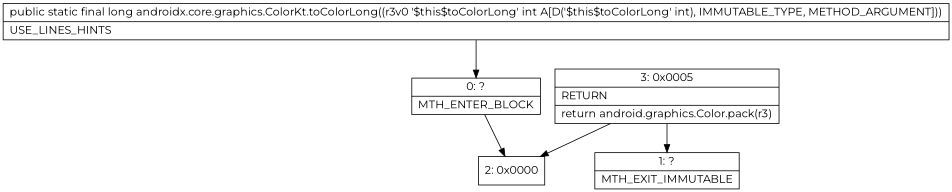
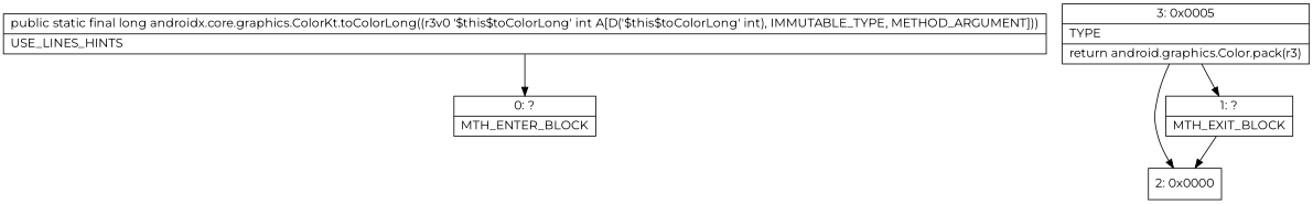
  digraph {
    fontname=Montserrat
    node [fontname=Montserrat shape=record]
    edge [fontname=Montserrat]
    n1 [label="{0\:\ ?|MTH_ENTER_BLOCK\l}"]
    n2 [label="{2\:\ 0x0000}"]
-   n3 [label="{3\:\ 0x0005|RETURN\l|return android.graphics.Color.pack(r3)\l}"]
-   n4 [label="{1\:\ ?|MTH_EXIT_IMMUTABLE\l}"]
+   n3 [label="{3\:\ 0x0005|TYPE\l|return android.graphics.Color.pack(r3)\l}"]
+   n4 [label="{1\:\ ?|MTH_EXIT_BLOCK\l}"]
    n5 [label="{public static final long androidx.core.graphics.ColorKt.toColorLong((r3v0 '$this$toColorLong' int A[D('$this$toColorLong' int), IMMUTABLE_TYPE, METHOD_ARGUMENT]))  | USE_LINES_HINTS\l}"]
-   n1 -> n2
+   n4 -> n2
    n3 -> n2
    n3 -> n4
    n5 -> n1
  }
